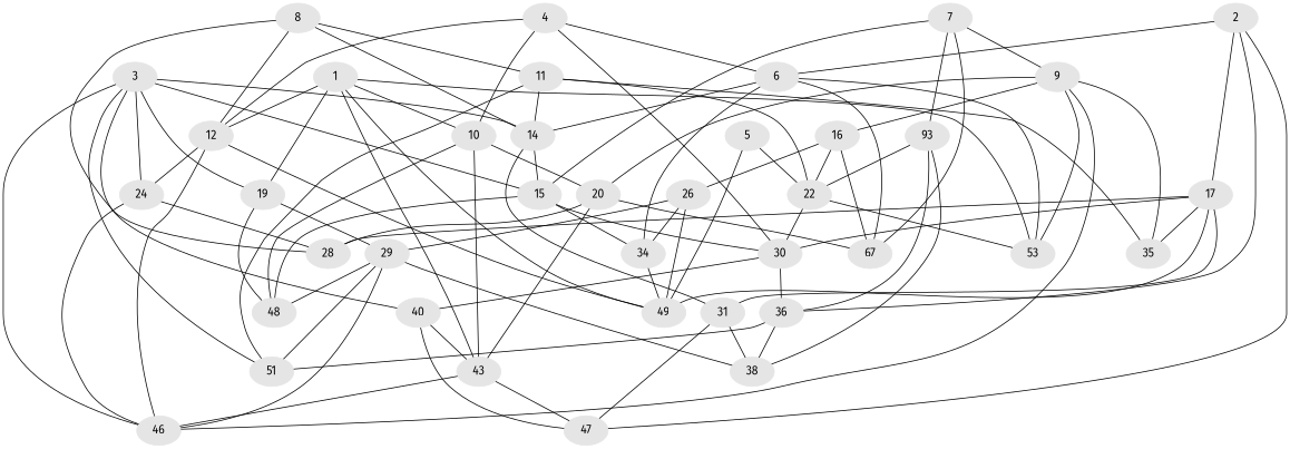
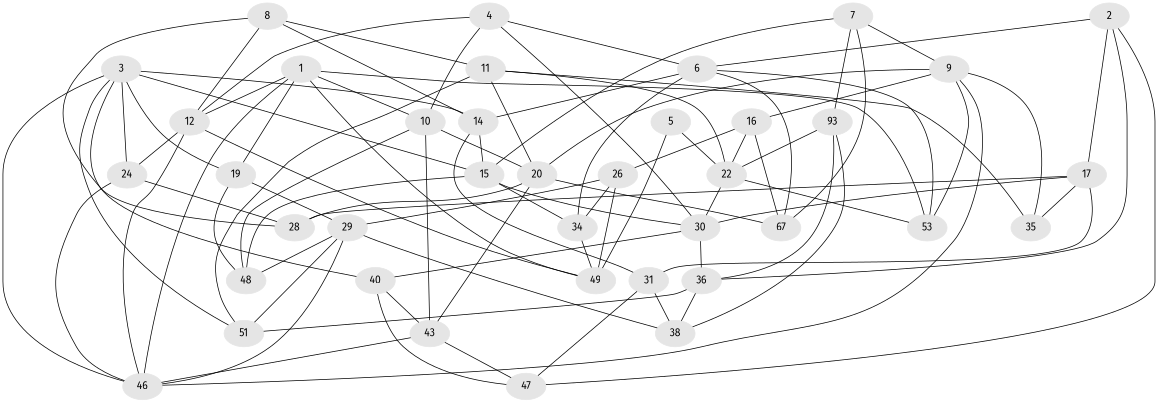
  graph {
    fontname="Fira Sans"
    node [color=gray90 fontname="Fira Sans" style=filled]
    edge [fontname="Fira Sans"]
    1 [super="+54"]
    10 [super="+37"]
    12 [super="+18"]
    19
    43 [super="+52"]
    n6 [label=49 super="+56"]
    53
    20 [super="+39"]
    48
    24
    46 [super="+50"]
    29 [super="+45"]
    47
    6 [super="+21"]
    14 [super="+41"]
    34
    n17 [label=67]
    2
    17 [super="+49"]
    36 [super="+55"]
    30 [super="+32"]
    35
    28
    31
    51
    38
    3 [super="+25"]
    15 [super="+27"]
    40
    4
    5
    22 [super="+23"]
    9 [super="+33"]
    16
    7
    n36 [label=93]
    11 [super="+42"]
    8
    26
    1 -- 10
    1 -- 12
    1 -- 19
-   1 -- 43
+   1 -- 46
    1 -- n6
    1 -- 53
    10 -- 43
    10 -- 20 [weight=2]
    10 -- 48
    12 -- n6
    12 -- 24
    12 -- 46
    19 -- 48
    19 -- 29
    43 -- 46
    43 -- 47
    20 -- 43
    20 -- n17
    20 -- 28
    24 -- 46
    24 -- 28
    29 -- 48
    29 -- 46
    29 -- 51
    29 -- 38
    6 -- 53
    6 -- 14
    6 -- 34
    6 -- n17
    14 -- 31
    14 -- 15
    34 -- n6
    2 -- 47
    2 -- 6
    2 -- 17
    2 -- 36
-   17 -- n6
    17 -- 30
    17 -- 35
    17 -- 28
    17 -- 31
    36 -- 51
    36 -- 38
    30 -- 36
    30 -- 40
    31 -- 47
    31 -- 38
    3 -- 19
    3 -- 24
    3 -- 46
    3 -- 14
    3 -- 51
    3 -- 15
    3 -- 40
    15 -- 48
    15 -- 34
    15 -- 30
    40 -- 43
    40 -- 47
    4 -- 10
    4 -- 12
    4 -- 6
    4 -- 30
    5 -- n6
    5 -- 22
    22 -- 53
    22 -- 30
    9 -- 53
    9 -- 20
    9 -- 46
    9 -- 35
    9 -- 16
    16 -- n17
    16 -- 22
    16 -- 26
    7 -- n17
    7 -- 15
    7 -- 9
    7 -- n36
    n36 -- 36
    n36 -- 38
    n36 -- 22
-   11 -- 14
+   11 -- 20
    11 -- 35
    11 -- 51
    11 -- 22
    8 -- 12
    8 -- 14
    8 -- 28
    8 -- 11
    26 -- n6
    26 -- 29
    26 -- 34
  }
